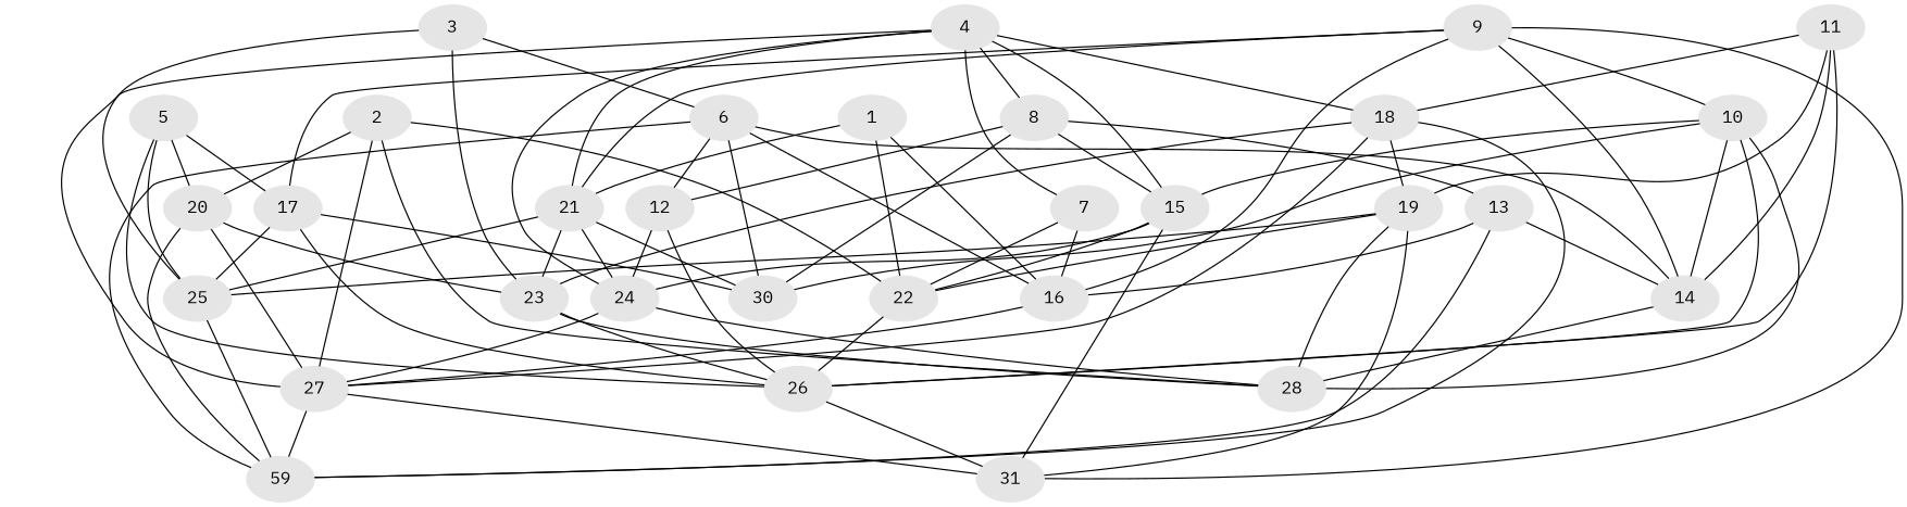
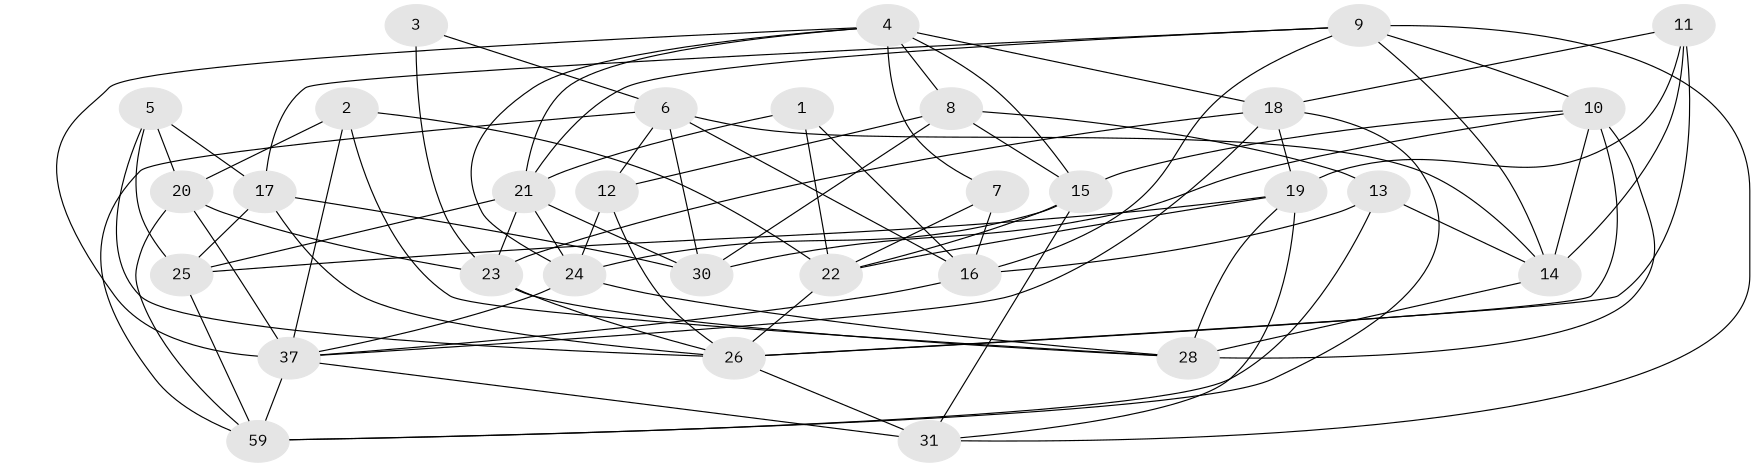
  graph {
    fontname="IBM Plex Mono"
    node [color=gray90 fontname="IBM Plex Mono" style=filled]
    edge [fontname="IBM Plex Mono" weight=1.0]
    1
    16
    21
    22
-   27
+   27 [label=37]
    23
    25
    24
    30
    26
    28
    2
    20
    n14 [label=59]
    31
    3
    6
    12
    14
    4
    7
    8
    15
    18
    13
    19
    5
    17
    9
    10
    11
    1 -- 16
    1 -- 21
    1 -- 22
    16 -- 27
    21 -- 23
    21 -- 25
    21 -- 24
    21 -- 30
    22 -- 26
    27 -- n14
    27 -- 31
    23 -- 26
    23 -- 28
    25 -- n14
    24 -- 27
    24 -- 28
    26 -- 31 [weight=2.0]
    2 -- 22
    2 -- 27
    2 -- 28
    2 -- 20
    20 -- 27 [weight=2.0]
    20 -- 23
    20 -- n14
    3 -- 23
-   3 -- 25
    3 -- 6
    6 -- 16
    6 -- 30
    6 -- n14
    6 -- 12
    6 -- 14
    12 -- 24
    12 -- 26 [weight=2.0]
    14 -- 28
    4 -- 21
    4 -- 27 [weight=2.0]
    4 -- 24
    4 -- 7 [weight=2.0]
    4 -- 8 [weight=2.0]
    4 -- 15
    4 -- 18
    7 -- 16
    7 -- 22
    8 -- 30
    8 -- 12
    8 -- 15
    8 -- 13
    15 -- 22
    15 -- 24
    15 -- 31
    18 -- 27
    18 -- 23
    18 -- n14
    18 -- 19
    13 -- 16
    13 -- n14
    13 -- 14
    19 -- 22
    19 -- 25
    19 -- 28
    19 -- 31
    5 -- 25
    5 -- 26
    5 -- 20
    5 -- 17
    17 -- 25
    17 -- 30 [weight=2.0]
    17 -- 26
    9 -- 16
    9 -- 21
    9 -- 31
    9 -- 14
    9 -- 17
    9 -- 10
    10 -- 30
    10 -- 26
    10 -- 28
    10 -- 14
    10 -- 15
    11 -- 26
    11 -- 14
    11 -- 18
    11 -- 19
  }
